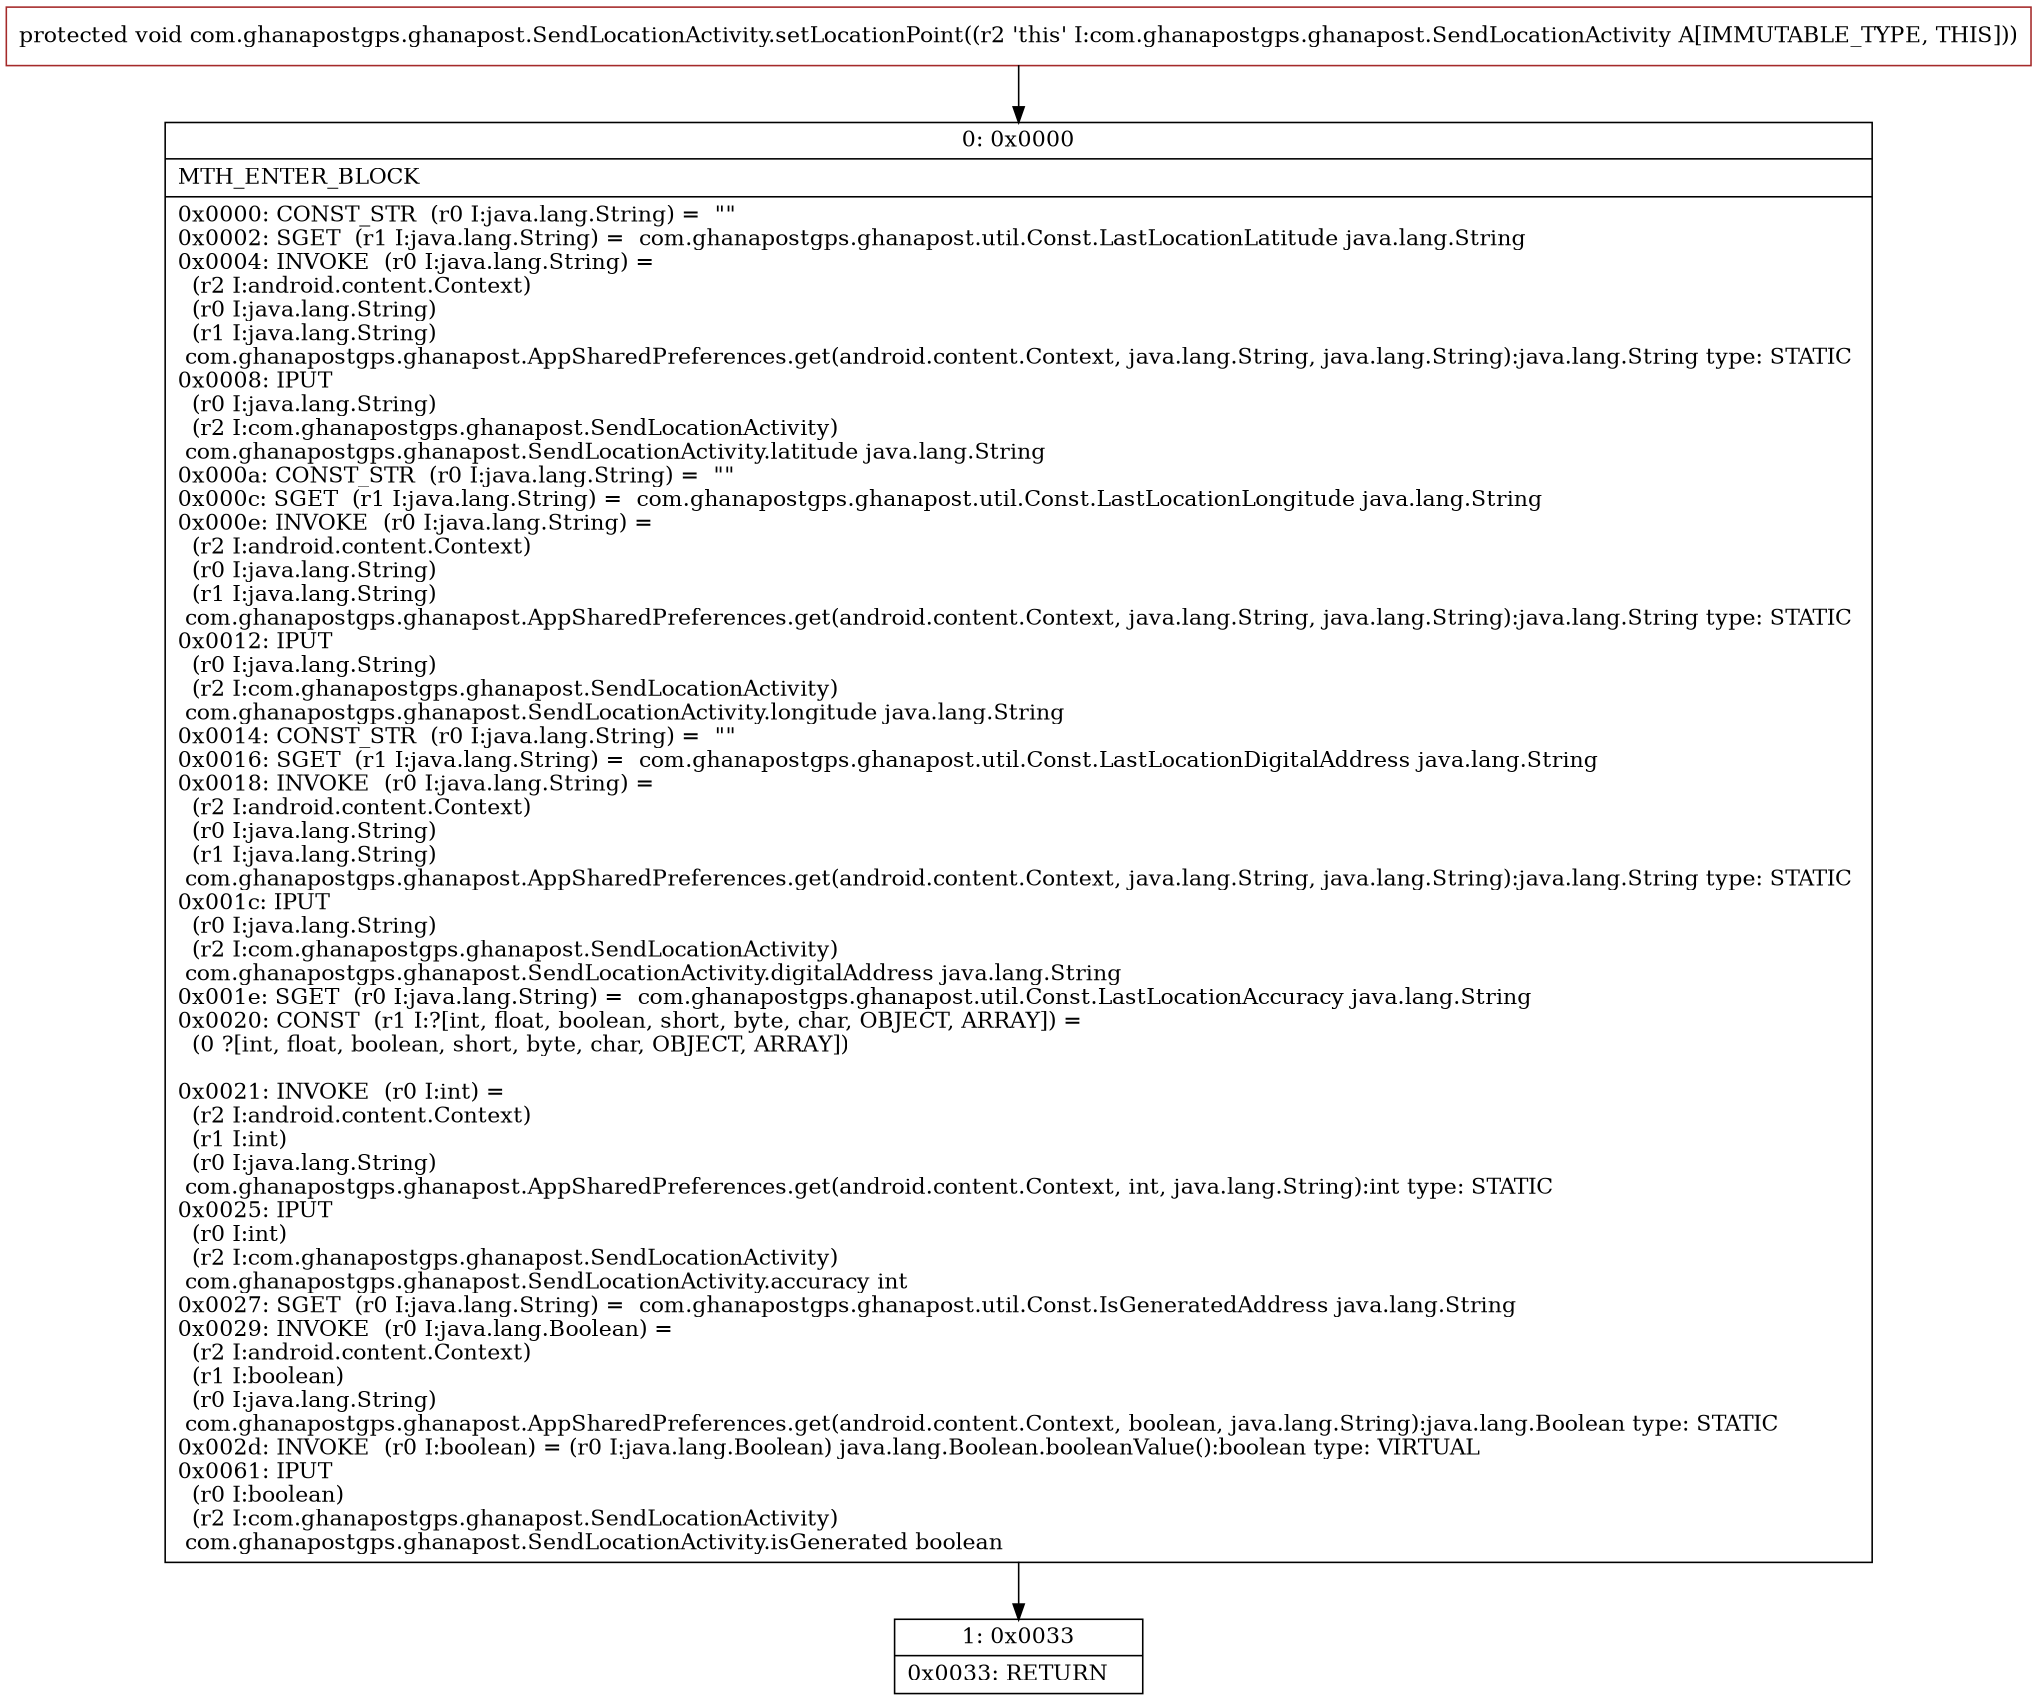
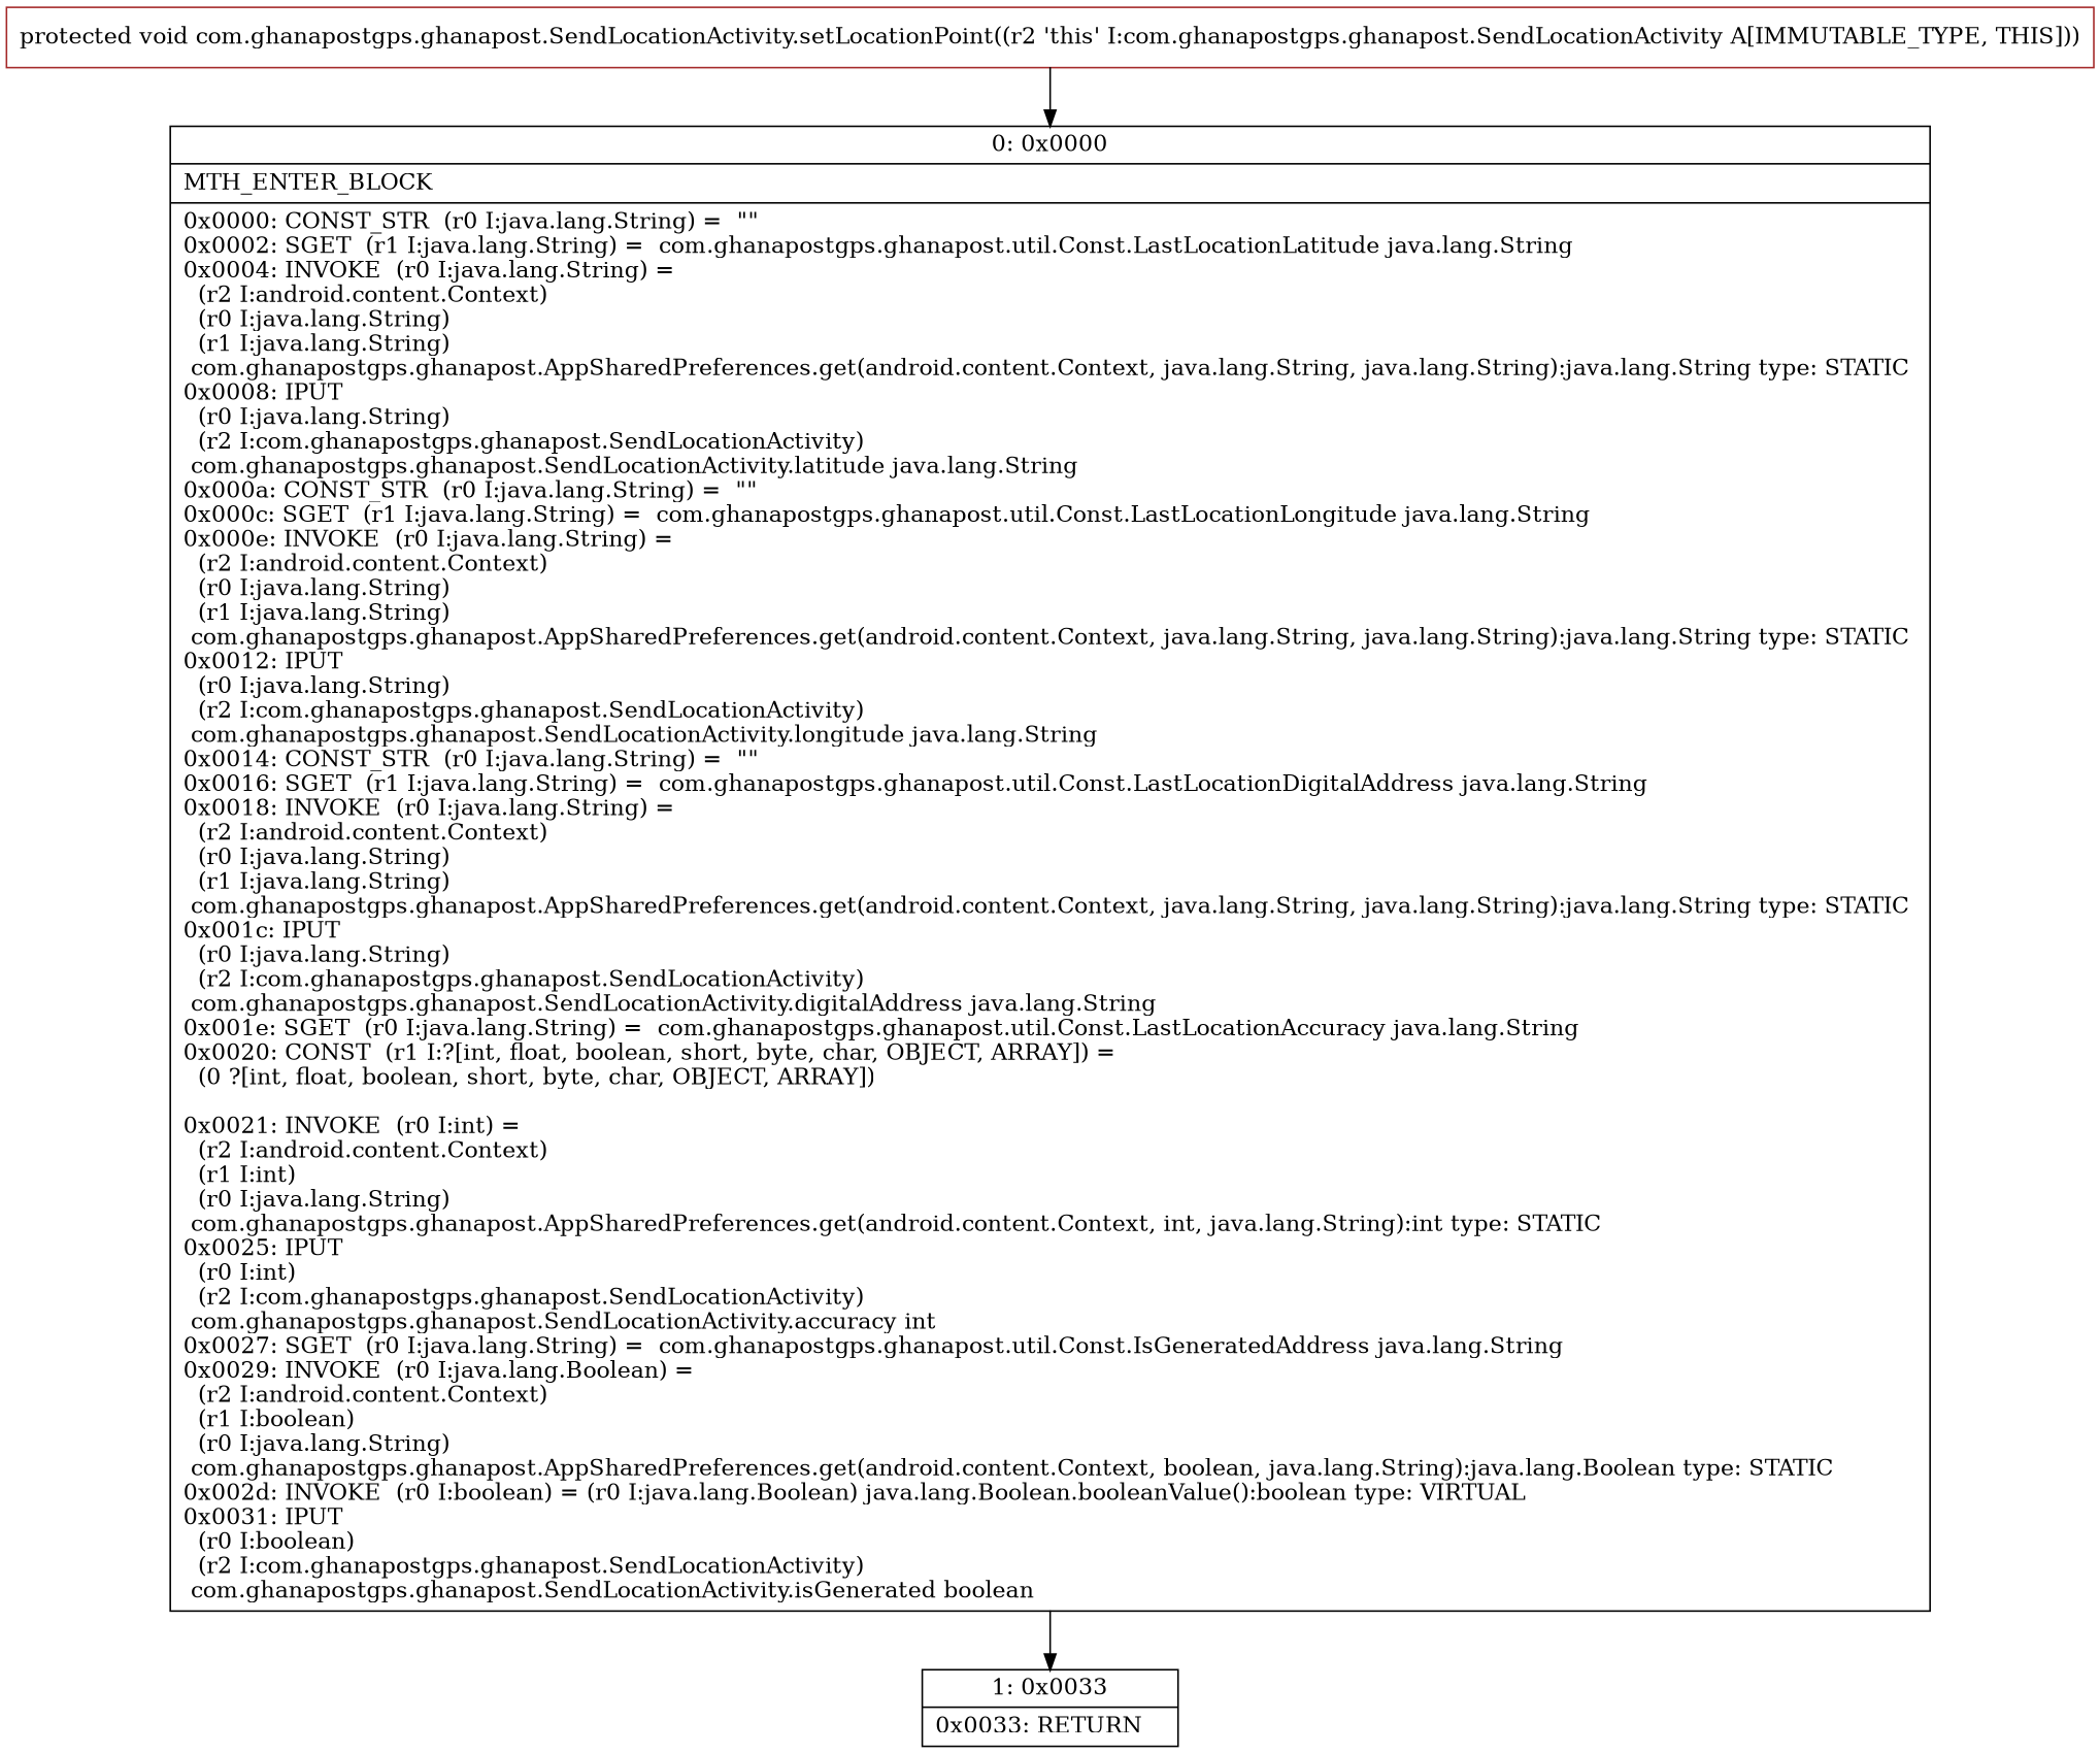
  digraph {
    node [shape=record color=black]
-   n1 [label="{0\:\ 0x0000|MTH_ENTER_BLOCK\l|0x0000: CONST_STR  (r0 I:java.lang.String) =  \"\" \l0x0002: SGET  (r1 I:java.lang.String) =  com.ghanapostgps.ghanapost.util.Const.LastLocationLatitude java.lang.String \l0x0004: INVOKE  (r0 I:java.lang.String) = \l  (r2 I:android.content.Context)\l  (r0 I:java.lang.String)\l  (r1 I:java.lang.String)\l com.ghanapostgps.ghanapost.AppSharedPreferences.get(android.content.Context, java.lang.String, java.lang.String):java.lang.String type: STATIC \l0x0008: IPUT  \l  (r0 I:java.lang.String)\l  (r2 I:com.ghanapostgps.ghanapost.SendLocationActivity)\l com.ghanapostgps.ghanapost.SendLocationActivity.latitude java.lang.String \l0x000a: CONST_STR  (r0 I:java.lang.String) =  \"\" \l0x000c: SGET  (r1 I:java.lang.String) =  com.ghanapostgps.ghanapost.util.Const.LastLocationLongitude java.lang.String \l0x000e: INVOKE  (r0 I:java.lang.String) = \l  (r2 I:android.content.Context)\l  (r0 I:java.lang.String)\l  (r1 I:java.lang.String)\l com.ghanapostgps.ghanapost.AppSharedPreferences.get(android.content.Context, java.lang.String, java.lang.String):java.lang.String type: STATIC \l0x0012: IPUT  \l  (r0 I:java.lang.String)\l  (r2 I:com.ghanapostgps.ghanapost.SendLocationActivity)\l com.ghanapostgps.ghanapost.SendLocationActivity.longitude java.lang.String \l0x0014: CONST_STR  (r0 I:java.lang.String) =  \"\" \l0x0016: SGET  (r1 I:java.lang.String) =  com.ghanapostgps.ghanapost.util.Const.LastLocationDigitalAddress java.lang.String \l0x0018: INVOKE  (r0 I:java.lang.String) = \l  (r2 I:android.content.Context)\l  (r0 I:java.lang.String)\l  (r1 I:java.lang.String)\l com.ghanapostgps.ghanapost.AppSharedPreferences.get(android.content.Context, java.lang.String, java.lang.String):java.lang.String type: STATIC \l0x001c: IPUT  \l  (r0 I:java.lang.String)\l  (r2 I:com.ghanapostgps.ghanapost.SendLocationActivity)\l com.ghanapostgps.ghanapost.SendLocationActivity.digitalAddress java.lang.String \l0x001e: SGET  (r0 I:java.lang.String) =  com.ghanapostgps.ghanapost.util.Const.LastLocationAccuracy java.lang.String \l0x0020: CONST  (r1 I:?[int, float, boolean, short, byte, char, OBJECT, ARRAY]) = \l  (0 ?[int, float, boolean, short, byte, char, OBJECT, ARRAY])\l \l0x0021: INVOKE  (r0 I:int) = \l  (r2 I:android.content.Context)\l  (r1 I:int)\l  (r0 I:java.lang.String)\l com.ghanapostgps.ghanapost.AppSharedPreferences.get(android.content.Context, int, java.lang.String):int type: STATIC \l0x0025: IPUT  \l  (r0 I:int)\l  (r2 I:com.ghanapostgps.ghanapost.SendLocationActivity)\l com.ghanapostgps.ghanapost.SendLocationActivity.accuracy int \l0x0027: SGET  (r0 I:java.lang.String) =  com.ghanapostgps.ghanapost.util.Const.IsGeneratedAddress java.lang.String \l0x0029: INVOKE  (r0 I:java.lang.Boolean) = \l  (r2 I:android.content.Context)\l  (r1 I:boolean)\l  (r0 I:java.lang.String)\l com.ghanapostgps.ghanapost.AppSharedPreferences.get(android.content.Context, boolean, java.lang.String):java.lang.Boolean type: STATIC \l0x002d: INVOKE  (r0 I:boolean) = (r0 I:java.lang.Boolean) java.lang.Boolean.booleanValue():boolean type: VIRTUAL \l0x0061: IPUT  \l  (r0 I:boolean)\l  (r2 I:com.ghanapostgps.ghanapost.SendLocationActivity)\l com.ghanapostgps.ghanapost.SendLocationActivity.isGenerated boolean \l}"]
+   n1 [label="{0\:\ 0x0000|MTH_ENTER_BLOCK\l|0x0000: CONST_STR  (r0 I:java.lang.String) =  \"\" \l0x0002: SGET  (r1 I:java.lang.String) =  com.ghanapostgps.ghanapost.util.Const.LastLocationLatitude java.lang.String \l0x0004: INVOKE  (r0 I:java.lang.String) = \l  (r2 I:android.content.Context)\l  (r0 I:java.lang.String)\l  (r1 I:java.lang.String)\l com.ghanapostgps.ghanapost.AppSharedPreferences.get(android.content.Context, java.lang.String, java.lang.String):java.lang.String type: STATIC \l0x0008: IPUT  \l  (r0 I:java.lang.String)\l  (r2 I:com.ghanapostgps.ghanapost.SendLocationActivity)\l com.ghanapostgps.ghanapost.SendLocationActivity.latitude java.lang.String \l0x000a: CONST_STR  (r0 I:java.lang.String) =  \"\" \l0x000c: SGET  (r1 I:java.lang.String) =  com.ghanapostgps.ghanapost.util.Const.LastLocationLongitude java.lang.String \l0x000e: INVOKE  (r0 I:java.lang.String) = \l  (r2 I:android.content.Context)\l  (r0 I:java.lang.String)\l  (r1 I:java.lang.String)\l com.ghanapostgps.ghanapost.AppSharedPreferences.get(android.content.Context, java.lang.String, java.lang.String):java.lang.String type: STATIC \l0x0012: IPUT  \l  (r0 I:java.lang.String)\l  (r2 I:com.ghanapostgps.ghanapost.SendLocationActivity)\l com.ghanapostgps.ghanapost.SendLocationActivity.longitude java.lang.String \l0x0014: CONST_STR  (r0 I:java.lang.String) =  \"\" \l0x0016: SGET  (r1 I:java.lang.String) =  com.ghanapostgps.ghanapost.util.Const.LastLocationDigitalAddress java.lang.String \l0x0018: INVOKE  (r0 I:java.lang.String) = \l  (r2 I:android.content.Context)\l  (r0 I:java.lang.String)\l  (r1 I:java.lang.String)\l com.ghanapostgps.ghanapost.AppSharedPreferences.get(android.content.Context, java.lang.String, java.lang.String):java.lang.String type: STATIC \l0x001c: IPUT  \l  (r0 I:java.lang.String)\l  (r2 I:com.ghanapostgps.ghanapost.SendLocationActivity)\l com.ghanapostgps.ghanapost.SendLocationActivity.digitalAddress java.lang.String \l0x001e: SGET  (r0 I:java.lang.String) =  com.ghanapostgps.ghanapost.util.Const.LastLocationAccuracy java.lang.String \l0x0020: CONST  (r1 I:?[int, float, boolean, short, byte, char, OBJECT, ARRAY]) = \l  (0 ?[int, float, boolean, short, byte, char, OBJECT, ARRAY])\l \l0x0021: INVOKE  (r0 I:int) = \l  (r2 I:android.content.Context)\l  (r1 I:int)\l  (r0 I:java.lang.String)\l com.ghanapostgps.ghanapost.AppSharedPreferences.get(android.content.Context, int, java.lang.String):int type: STATIC \l0x0025: IPUT  \l  (r0 I:int)\l  (r2 I:com.ghanapostgps.ghanapost.SendLocationActivity)\l com.ghanapostgps.ghanapost.SendLocationActivity.accuracy int \l0x0027: SGET  (r0 I:java.lang.String) =  com.ghanapostgps.ghanapost.util.Const.IsGeneratedAddress java.lang.String \l0x0029: INVOKE  (r0 I:java.lang.Boolean) = \l  (r2 I:android.content.Context)\l  (r1 I:boolean)\l  (r0 I:java.lang.String)\l com.ghanapostgps.ghanapost.AppSharedPreferences.get(android.content.Context, boolean, java.lang.String):java.lang.Boolean type: STATIC \l0x002d: INVOKE  (r0 I:boolean) = (r0 I:java.lang.Boolean) java.lang.Boolean.booleanValue():boolean type: VIRTUAL \l0x0031: IPUT  \l  (r0 I:boolean)\l  (r2 I:com.ghanapostgps.ghanapost.SendLocationActivity)\l com.ghanapostgps.ghanapost.SendLocationActivity.isGenerated boolean \l}"]
    n2 [label="{1\:\ 0x0033|0x0033: RETURN   \l}"]
    n3 [label="{protected void com.ghanapostgps.ghanapost.SendLocationActivity.setLocationPoint((r2 'this' I:com.ghanapostgps.ghanapost.SendLocationActivity A[IMMUTABLE_TYPE, THIS])) }" color=brown]
    n1 -> n2
    n3 -> n1
  }
